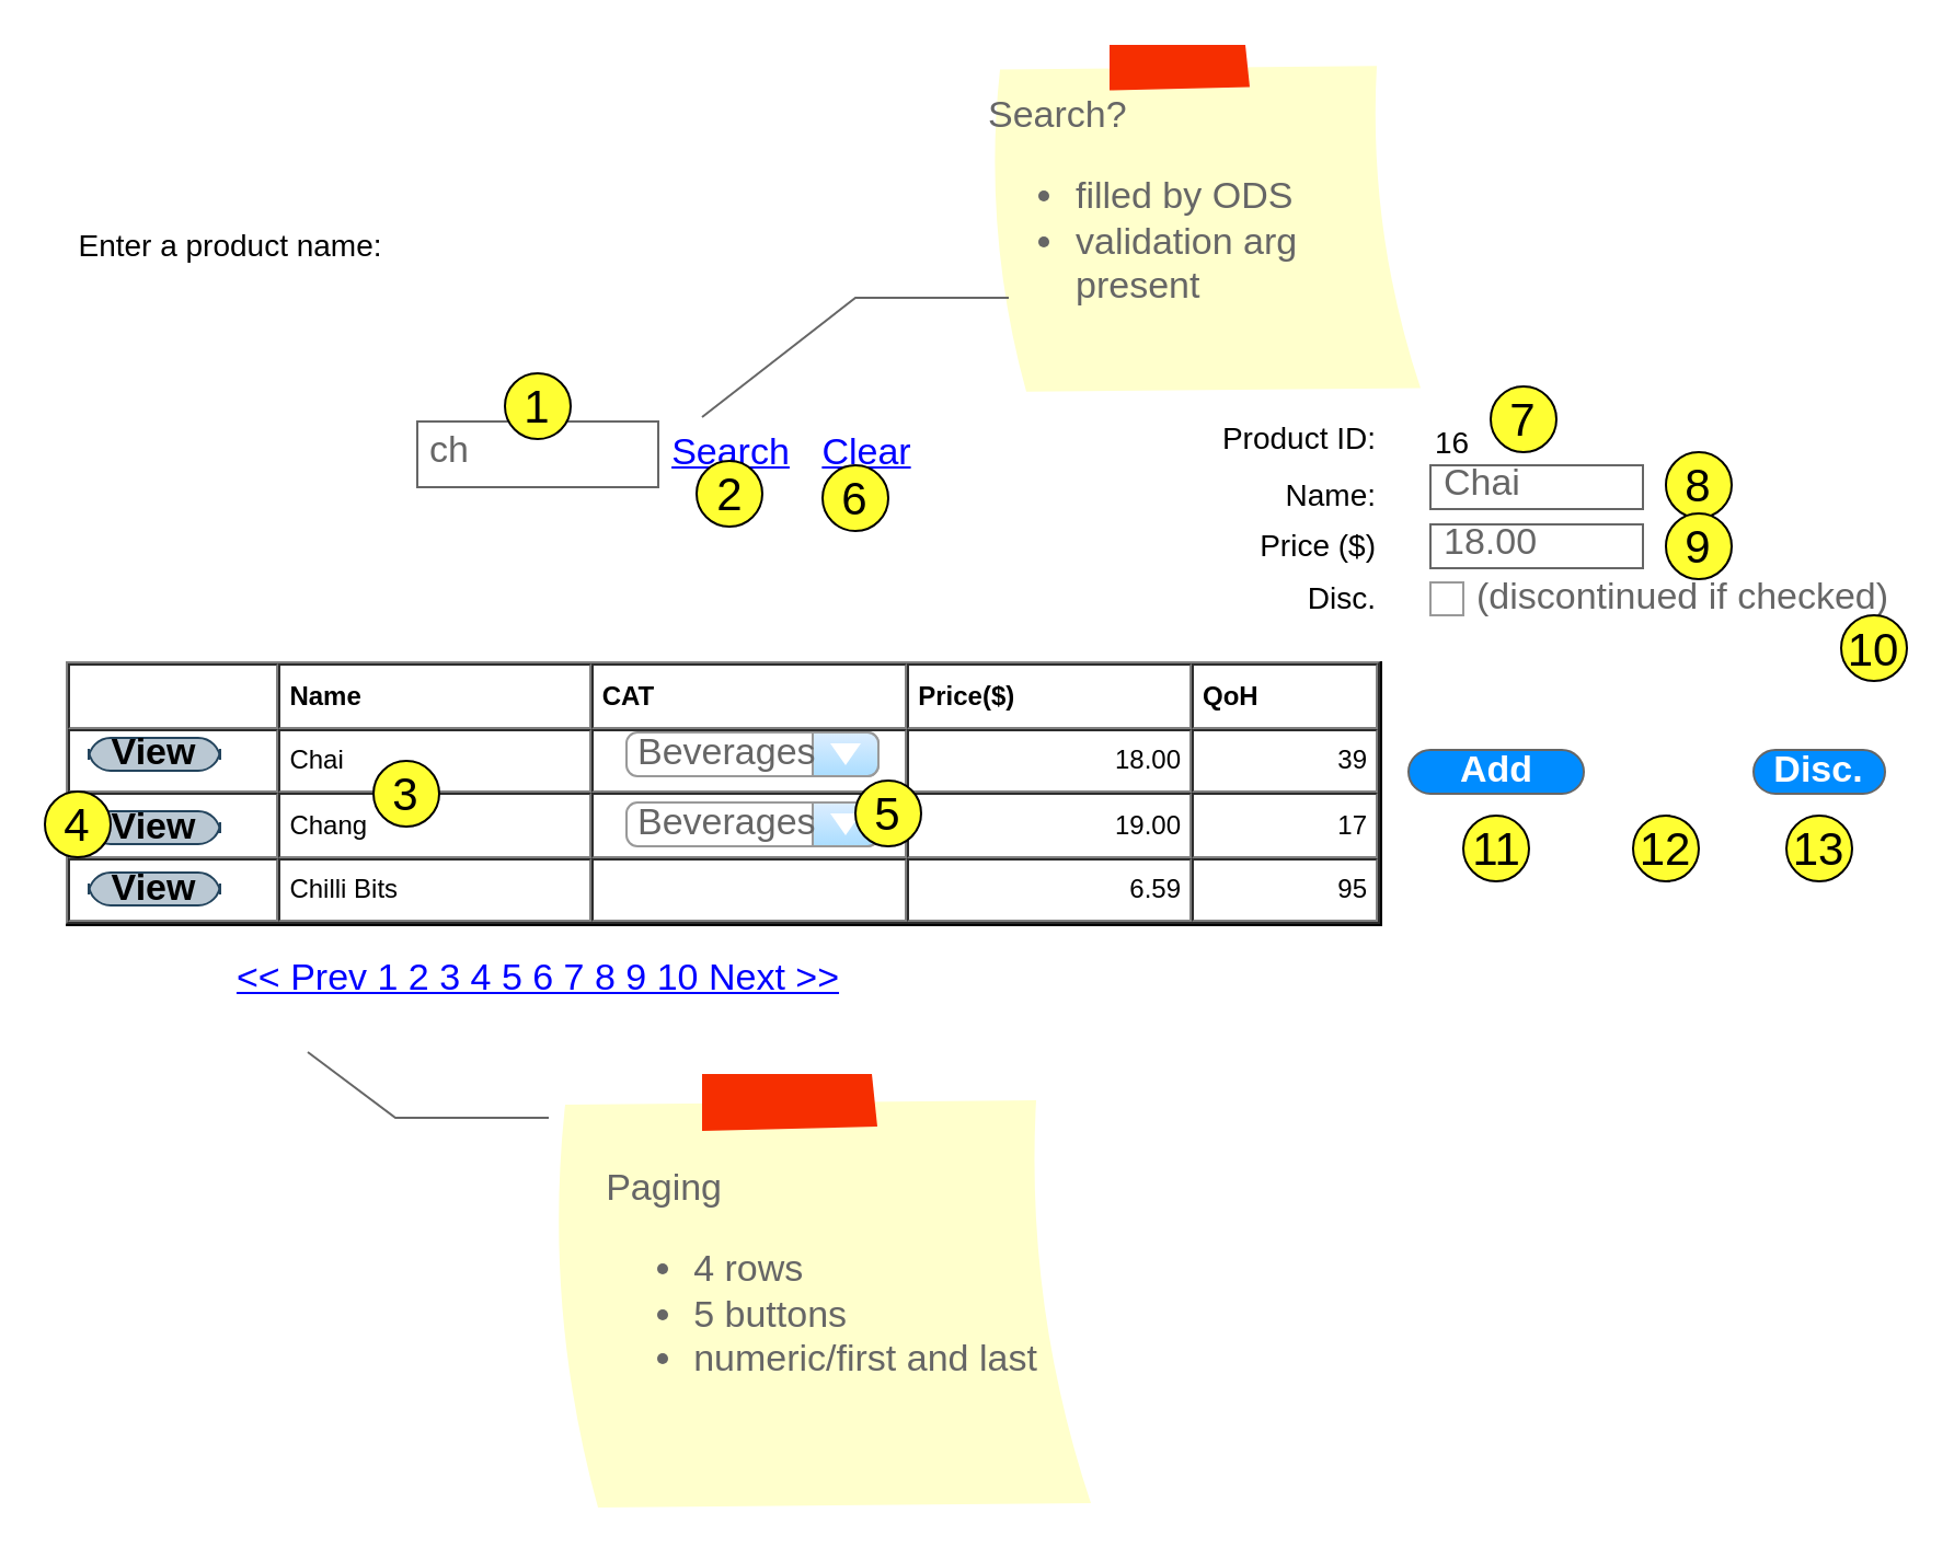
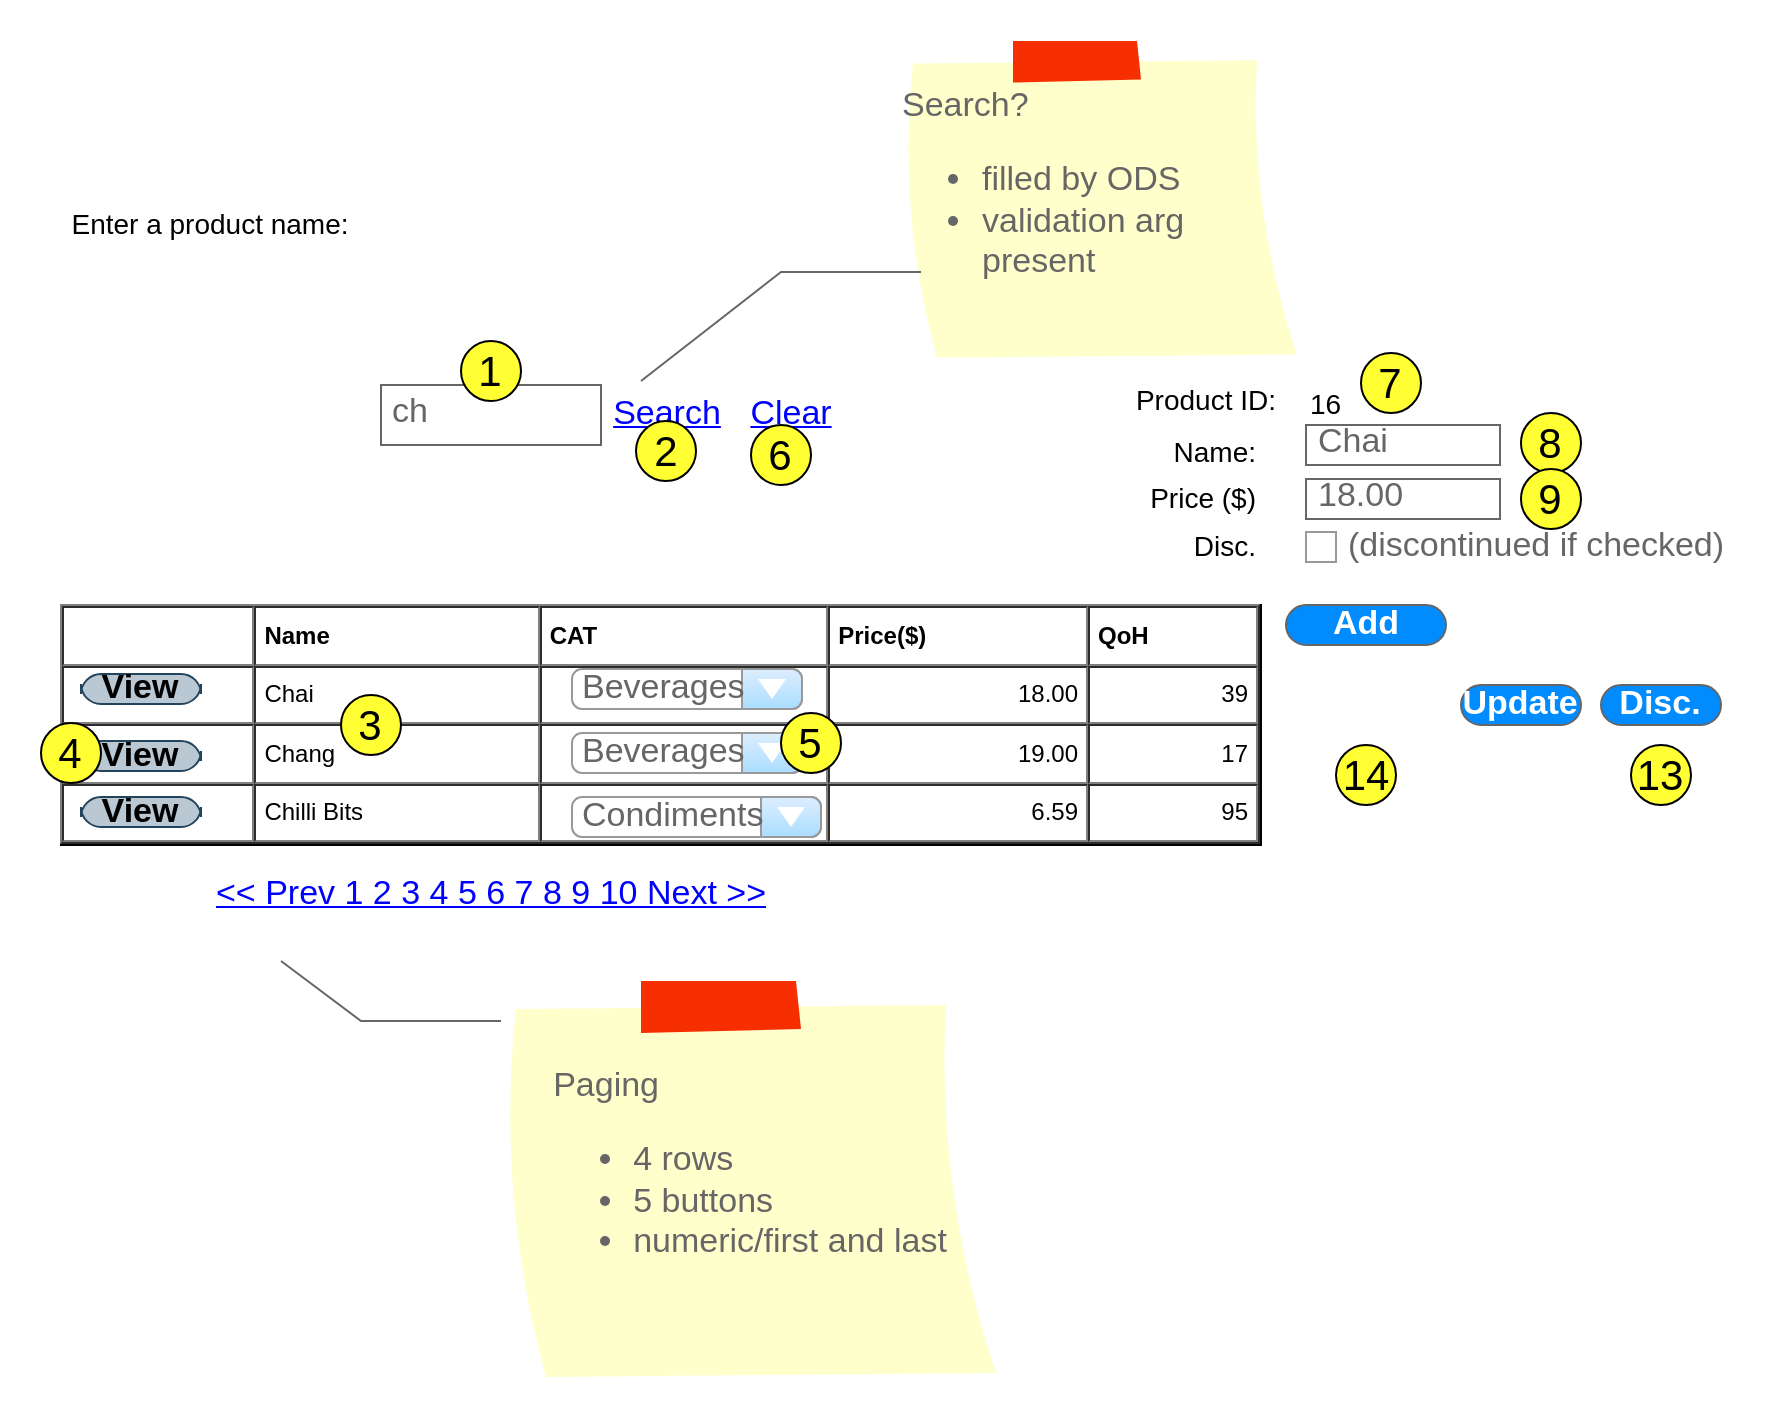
  <mxCell id="0" />
  <mxCell id="1" parent="0" />
  <mxCell id="2" value="&lt;font style=&quot;font-size: 14px&quot;&gt;Enter a product name:&lt;/font&gt;" style="text;html=1;strokeColor=none;fillColor=none;align=center;verticalAlign=middle;whiteSpace=wrap;rounded=0;" vertex="1" parent="1"><mxGeometry x="30" y="102" width="150" height="20" as="geometry" /></mxCell>
  <mxCell id="3" value="ch" style="strokeWidth=1;shadow=0;dashed=0;align=center;html=1;shape=mxgraph.mockup.text.textBox;fontColor=#666666;align=left;fontSize=17;spacingLeft=4;spacingTop=-3;strokeColor=#666666;mainText=" vertex="1" parent="1"><mxGeometry x="190" y="192" width="110" height="30" as="geometry" /></mxCell>
  <mxCell id="4" value="Search" style="shape=rectangle;strokeColor=none;fillColor=none;linkText=;fontSize=17;fontColor=#0000ff;fontStyle=4;html=1;align=center;" vertex="1" parent="1"><mxGeometry x="300" y="192" width="65" height="30" as="geometry" /></mxCell>
  <mxCell id="5" value="Clear" style="shape=rectangle;strokeColor=none;fillColor=none;linkText=;fontSize=17;fontColor=#0000ff;fontStyle=4;html=1;align=center;" vertex="1" parent="1"><mxGeometry x="360" y="192" width="70" height="30" as="geometry" /></mxCell>
- <mxCell id="6" value="&lt;font style=&quot;font-size: 14px&quot;&gt;Product ID:&lt;/font&gt;" style="text;html=1;strokeColor=none;fillColor=none;align=right;verticalAlign=middle;whiteSpace=wrap;rounded=0;" vertex="1" parent="1"><mxGeometry x="480" y="190" width="150" height="20" as="geometry" /></mxCell>
+ <mxCell id="6" value="&lt;font style=&quot;font-size: 14px&quot;&gt;Product ID:&lt;/font&gt;" style="text;html=1;strokeColor=none;fillColor=none;align=right;verticalAlign=middle;whiteSpace=wrap;rounded=0;" vertex="1" parent="1"><mxGeometry x="490" y="190" width="150" height="20" as="geometry" /></mxCell>
  <mxCell id="7" value="&lt;font style=&quot;font-size: 14px&quot;&gt;Name:&lt;/font&gt;" style="text;html=1;strokeColor=none;fillColor=none;align=right;verticalAlign=middle;whiteSpace=wrap;rounded=0;" vertex="1" parent="1"><mxGeometry x="480" y="216" width="150" height="20" as="geometry" /></mxCell>
  <mxCell id="8" value="&lt;font style=&quot;font-size: 14px&quot;&gt;Price ($)&lt;/font&gt;" style="text;html=1;strokeColor=none;fillColor=none;align=right;verticalAlign=middle;whiteSpace=wrap;rounded=0;" vertex="1" parent="1"><mxGeometry x="480" y="239" width="150" height="20" as="geometry" /></mxCell>
  <mxCell id="9" value="&lt;font style=&quot;font-size: 14px&quot;&gt;Disc.&lt;/font&gt;" style="text;html=1;strokeColor=none;fillColor=none;align=right;verticalAlign=middle;whiteSpace=wrap;rounded=0;" vertex="1" parent="1"><mxGeometry x="480" y="263" width="150" height="20" as="geometry" /></mxCell>
  <mxCell id="10" value="&lt;font style=&quot;font-size: 14px&quot;&gt;16&lt;/font&gt;" style="text;html=1;strokeColor=none;fillColor=none;align=left;verticalAlign=middle;whiteSpace=wrap;rounded=0;" vertex="1" parent="1"><mxGeometry x="652.5" y="192" width="70" height="20" as="geometry" /></mxCell>
  <mxCell id="11" value="(discontinued if checked)" style="strokeWidth=1;shadow=0;dashed=0;align=center;html=1;shape=mxgraph.mockup.forms.rrect;rSize=0;strokeColor=#999999;align=left;spacingLeft=4;fontSize=17;fontColor=#666666;labelPosition=right;sketch=0;" vertex="1" parent="1"><mxGeometry x="652.5" y="265.5" width="15" height="15" as="geometry" /></mxCell>
  <mxCell id="12" value="&lt;table cellpadding=&quot;4&quot; cellspacing=&quot;0&quot; border=&quot;1&quot; style=&quot;font-size: 1em ; width: 100% ; height: 100%&quot;&gt;&lt;tbody&gt;&lt;tr&gt;&lt;th&gt;&lt;br&gt;&lt;/th&gt;&lt;th&gt;Name&lt;/th&gt;&lt;td&gt;&lt;b&gt;CAT&lt;/b&gt;&lt;/td&gt;&lt;td&gt;&lt;b&gt;Price($)&lt;/b&gt;&lt;/td&gt;&lt;td&gt;&lt;b&gt;QoH&lt;/b&gt;&lt;/td&gt;&lt;/tr&gt;&lt;tr&gt;&lt;td&gt;&amp;nbsp; &amp;nbsp; &amp;nbsp; &amp;nbsp; &amp;nbsp;&lt;/td&gt;&lt;td&gt;Chai&lt;/td&gt;&lt;td&gt;&amp;nbsp; &amp;nbsp; &amp;nbsp; &amp;nbsp; &amp;nbsp; &amp;nbsp; &amp;nbsp; &amp;nbsp;&lt;/td&gt;&lt;td style=&quot;text-align: right&quot;&gt;18.00&lt;/td&gt;&lt;td style=&quot;text-align: right&quot;&gt;39&lt;/td&gt;&lt;/tr&gt;&lt;tr&gt;&lt;td&gt;&lt;br&gt;&lt;/td&gt;&lt;td&gt;Chang&lt;/td&gt;&lt;td&gt;&lt;br&gt;&lt;/td&gt;&lt;td style=&quot;text-align: right&quot;&gt;19.00&lt;/td&gt;&lt;td style=&quot;text-align: right&quot;&gt;17&lt;/td&gt;&lt;/tr&gt;&lt;tr&gt;&lt;td&gt;&lt;br&gt;&lt;/td&gt;&lt;td&gt;Chilli Bits&lt;/td&gt;&lt;td&gt;&lt;br&gt;&lt;/td&gt;&lt;td style=&quot;text-align: right&quot;&gt;6.59&lt;/td&gt;&lt;td style=&quot;text-align: right&quot;&gt;95&lt;/td&gt;&lt;/tr&gt;&lt;/tbody&gt;&lt;/table&gt; " style="verticalAlign=top;align=left;overflow=fill;fontSize=12;fontFamily=Helvetica;html=1" vertex="1" parent="1"><mxGeometry x="30" y="302" width="600" height="120" as="geometry" /></mxCell>
  <mxCell id="13" value="View" style="strokeWidth=1;shadow=0;dashed=0;align=center;html=1;shape=mxgraph.mockup.buttons.button;mainText=;buttonStyle=round;fontSize=17;fontStyle=1;whiteSpace=wrap;fillColor=#bac8d3;strokeColor=#23445d;" vertex="1" parent="1"><mxGeometry x="40" y="336.5" width="60" height="15" as="geometry" /></mxCell>
  <mxCell id="14" value="View" style="strokeWidth=1;shadow=0;dashed=0;align=center;html=1;shape=mxgraph.mockup.buttons.button;mainText=;buttonStyle=round;fontSize=17;fontStyle=1;whiteSpace=wrap;fillColor=#bac8d3;strokeColor=#23445d;" vertex="1" parent="1"><mxGeometry x="40" y="370" width="60" height="15" as="geometry" /></mxCell>
  <mxCell id="15" value="Beverages" style="strokeWidth=1;shadow=0;dashed=0;align=center;html=1;shape=mxgraph.mockup.forms.comboBox;strokeColor=#999999;fillColor=#ddeeff;align=left;fillColor2=#aaddff;mainText=;fontColor=#666666;fontSize=17;spacingLeft=3;" vertex="1" parent="1"><mxGeometry x="285.5" y="334" width="115" height="20" as="geometry" /></mxCell>
  <mxCell id="16" value="Beverages" style="strokeWidth=1;shadow=0;dashed=0;align=center;html=1;shape=mxgraph.mockup.forms.comboBox;strokeColor=#999999;fillColor=#ddeeff;align=left;fillColor2=#aaddff;mainText=;fontColor=#666666;fontSize=17;spacingLeft=3;" vertex="1" parent="1"><mxGeometry x="285.5" y="366" width="115" height="20" as="geometry" /></mxCell>
+ <mxCell id="17" value="Condiments" style="strokeWidth=1;shadow=0;dashed=0;align=center;html=1;shape=mxgraph.mockup.forms.comboBox;strokeColor=#999999;fillColor=#ddeeff;align=left;fillColor2=#aaddff;mainText=;fontColor=#666666;fontSize=17;spacingLeft=3;" vertex="1" parent="1"><mxGeometry x="285.5" y="398" width="124.5" height="20" as="geometry" /></mxCell>
  <mxCell id="18" value="View" style="strokeWidth=1;shadow=0;dashed=0;align=center;html=1;shape=mxgraph.mockup.buttons.button;mainText=;buttonStyle=round;fontSize=17;fontStyle=1;whiteSpace=wrap;fillColor=#bac8d3;strokeColor=#23445d;" vertex="1" parent="1"><mxGeometry x="40" y="398" width="60" height="15" as="geometry" /></mxCell>
  <mxCell id="19" value="&lt;&lt; Prev 1 2 3 4 5 6 7 8 9 10 Next &gt;&gt;" style="strokeWidth=1;shadow=0;dashed=0;align=center;html=1;shape=mxgraph.mockup.navigation.pagination;linkText=;fontSize=17;fontColor=#0000ff;fontStyle=4;" vertex="1" parent="1"><mxGeometry x="70" y="432" width="350" height="30" as="geometry" /></mxCell>
- <mxCell id="20" value="Add" style="strokeWidth=1;shadow=0;dashed=0;align=center;html=1;shape=mxgraph.mockup.buttons.button;strokeColor=#666666;fontColor=#ffffff;mainText=;buttonStyle=round;fontSize=17;fontStyle=1;fillColor=#008cff;whiteSpace=wrap;" vertex="1" parent="1"><mxGeometry x="642.5" y="342" width="80" height="20" as="geometry" /></mxCell>
+ <mxCell id="20" value="Add" style="strokeWidth=1;shadow=0;dashed=0;align=center;html=1;shape=mxgraph.mockup.buttons.button;strokeColor=#666666;fontColor=#ffffff;mainText=;buttonStyle=round;fontSize=17;fontStyle=1;fillColor=#008cff;whiteSpace=wrap;" vertex="1" parent="1"><mxGeometry x="642.5" y="302" width="80" height="20" as="geometry" /></mxCell>
+ <mxCell id="21" value="Update" style="strokeWidth=1;shadow=0;dashed=0;align=center;html=1;shape=mxgraph.mockup.buttons.button;strokeColor=#666666;fontColor=#ffffff;mainText=;buttonStyle=round;fontSize=17;fontStyle=1;fillColor=#008cff;whiteSpace=wrap;" vertex="1" parent="1"><mxGeometry x="730" y="342" width="60" height="20" as="geometry" /></mxCell>
  <mxCell id="22" value="Disc." style="strokeWidth=1;shadow=0;dashed=0;align=center;html=1;shape=mxgraph.mockup.buttons.button;strokeColor=#666666;fontColor=#ffffff;mainText=;buttonStyle=round;fontSize=17;fontStyle=1;fillColor=#008cff;whiteSpace=wrap;" vertex="1" parent="1"><mxGeometry x="800" y="342" width="60" height="20" as="geometry" /></mxCell>
  <mxCell id="23" value="Chai" style="strokeWidth=1;shadow=0;dashed=0;align=center;html=1;shape=mxgraph.mockup.text.textBox;fontColor=#666666;align=left;fontSize=17;spacingLeft=4;spacingTop=-3;strokeColor=#666666;mainText=" vertex="1" parent="1"><mxGeometry x="652.5" y="212" width="97" height="20" as="geometry" /></mxCell>
  <mxCell id="24" value="18.00" style="strokeWidth=1;shadow=0;dashed=0;align=center;html=1;shape=mxgraph.mockup.text.textBox;fontColor=#666666;align=left;fontSize=17;spacingLeft=4;spacingTop=-3;strokeColor=#666666;mainText=" vertex="1" parent="1"><mxGeometry x="652.5" y="239" width="97" height="20" as="geometry" /></mxCell>
  <mxCell id="25" value="&lt;div style=&quot;text-align: left&quot;&gt;&lt;span&gt;Search?&lt;/span&gt;&lt;/div&gt;&lt;ul&gt;&lt;li style=&quot;text-align: left&quot;&gt;filled by ODS&lt;/li&gt;&lt;li style=&quot;text-align: left&quot;&gt;&lt;span&gt;validation arg present&lt;/span&gt;&lt;/li&gt;&lt;/ul&gt;" style="strokeWidth=1;shadow=0;dashed=0;align=center;html=1;shape=mxgraph.mockup.text.stickyNote2;fontColor=#666666;mainText=;fontSize=17;whiteSpace=wrap;fillColor=#ffffcc;strokeColor=#F62E00;sketch=0;" vertex="1" parent="1"><mxGeometry x="450" y="20" width="200" height="160" as="geometry" /></mxCell>
  <mxCell id="26" value="" style="strokeWidth=1;shadow=0;dashed=0;align=center;html=1;shape=mxgraph.mockup.text.callout;linkText=;textSize=17;textColor=#666666;callDir=NE;callStyle=line;fontSize=17;fontColor=#666666;align=right;verticalAlign=top;strokeColor=#666666;sketch=0;fillColor=#ffffff;gradientColor=none;" vertex="1" parent="1"><mxGeometry x="320" y="110" width="140" height="80" as="geometry" /></mxCell>
  <mxCell id="27" value="&lt;div style=&quot;text-align: left&quot;&gt;&lt;span&gt;Paging&lt;/span&gt;&lt;/div&gt;&lt;ul&gt;&lt;li style=&quot;text-align: left&quot;&gt;4 rows&lt;/li&gt;&lt;li style=&quot;text-align: left&quot;&gt;5 buttons&lt;/li&gt;&lt;li style=&quot;text-align: left&quot;&gt;numeric/first and last&lt;/li&gt;&lt;/ul&gt;" style="strokeWidth=1;shadow=0;dashed=0;align=center;html=1;shape=mxgraph.mockup.text.stickyNote2;fontColor=#666666;mainText=;fontSize=17;whiteSpace=wrap;fillColor=#ffffcc;strokeColor=#F62E00;sketch=0;" vertex="1" parent="1"><mxGeometry x="250" y="490" width="250" height="200" as="geometry" /></mxCell>
  <mxCell id="28" value="" style="strokeWidth=1;shadow=0;dashed=0;align=center;html=1;shape=mxgraph.mockup.text.callout;linkText=;textSize=17;textColor=#666666;callDir=SE;callStyle=line;fontSize=17;fontColor=#666666;align=right;verticalAlign=bottom;strokeColor=#666666;sketch=0;fillColor=#ffffff;gradientColor=none;" vertex="1" parent="1"><mxGeometry x="140" y="480" width="110" height="30" as="geometry" /></mxCell>
  <mxCell id="29" value="5" style="text;html=1;align=center;verticalAlign=middle;whiteSpace=wrap;rounded=1;shadow=0;sketch=0;fillColor=#FFFF33;fontSize=21;strokeColor=#000000;arcSize=50;" vertex="1" parent="1"><mxGeometry x="390" y="356" width="30" height="30" as="geometry" /></mxCell>
  <mxCell id="30" value="6" style="text;html=1;align=center;verticalAlign=middle;whiteSpace=wrap;rounded=1;shadow=0;sketch=0;fillColor=#FFFF33;fontSize=21;strokeColor=#000000;arcSize=50;" vertex="1" parent="1"><mxGeometry x="375" y="212" width="30" height="30" as="geometry" /></mxCell>
  <mxCell id="31" value="4" style="text;html=1;align=center;verticalAlign=middle;whiteSpace=wrap;rounded=1;shadow=0;sketch=0;fillColor=#FFFF33;fontSize=21;strokeColor=#000000;arcSize=50;" vertex="1" parent="1"><mxGeometry y="361" width="30" height="30" as="geometry" x="20" /></mxCell>
  <mxCell id="32" value="7" style="text;html=1;align=center;verticalAlign=middle;whiteSpace=wrap;rounded=1;shadow=0;sketch=0;fillColor=#FFFF33;fontSize=21;strokeColor=#000000;arcSize=50;" vertex="1" parent="1"><mxGeometry x="680" y="176" width="30" height="30" as="geometry" /></mxCell>
  <mxCell id="33" value="8" style="text;html=1;align=center;verticalAlign=middle;whiteSpace=wrap;rounded=1;shadow=0;sketch=0;fillColor=#FFFF33;fontSize=21;strokeColor=#000000;arcSize=50;" vertex="1" parent="1"><mxGeometry x="760" y="206" width="30" height="30" as="geometry" /></mxCell>
  <mxCell id="34" value="1" style="text;html=1;align=center;verticalAlign=middle;whiteSpace=wrap;rounded=1;shadow=0;sketch=0;fillColor=#FFFF33;fontSize=21;strokeColor=#000000;arcSize=50;" vertex="1" parent="1"><mxGeometry x="230" y="170" width="30" height="30" as="geometry" /></mxCell>
  <mxCell id="35" value="13" style="text;html=1;align=center;verticalAlign=middle;whiteSpace=wrap;rounded=1;shadow=0;sketch=0;fillColor=#FFFF33;fontSize=21;strokeColor=#000000;arcSize=50;" vertex="1" parent="1"><mxGeometry x="815" y="372" width="30" height="30" as="geometry" /></mxCell>
  <mxCell id="36" value="2" style="text;html=1;align=center;verticalAlign=middle;whiteSpace=wrap;rounded=1;shadow=0;sketch=0;fillColor=#FFFF33;fontSize=21;strokeColor=#000000;arcSize=50;" vertex="1" parent="1"><mxGeometry x="317.5" y="210" width="30" height="30" as="geometry" /></mxCell>
  <mxCell id="37" value="3" style="text;html=1;align=center;verticalAlign=middle;whiteSpace=wrap;rounded=1;shadow=0;sketch=0;fillColor=#FFFF33;fontSize=21;strokeColor=#000000;arcSize=50;" vertex="1" parent="1"><mxGeometry x="170" y="347" width="30" height="30" as="geometry" /></mxCell>
- <mxCell id="38" value="12" style="text;html=1;align=center;verticalAlign=middle;whiteSpace=wrap;rounded=1;shadow=0;sketch=0;fillColor=#FFFF33;fontSize=21;strokeColor=#000000;arcSize=50;" vertex="1" parent="1"><mxGeometry x="745" y="372" width="30" height="30" as="geometry" /></mxCell>
- <mxCell id="39" value="11" style="text;html=1;align=center;verticalAlign=middle;whiteSpace=wrap;rounded=1;shadow=0;sketch=0;fillColor=#FFFF33;fontSize=21;strokeColor=#000000;arcSize=50;" vertex="1" parent="1"><mxGeometry x="667.5" y="372" width="30" height="30" as="geometry" /></mxCell>
- <mxCell id="40" value="10" style="text;html=1;align=center;verticalAlign=middle;whiteSpace=wrap;rounded=1;shadow=0;sketch=0;fillColor=#FFFF33;fontSize=21;strokeColor=#000000;arcSize=50;" vertex="1" parent="1"><mxGeometry x="840" y="280.5" width="30" height="30" as="geometry" /></mxCell>
+ <mxCell id="39" value="14" style="text;html=1;align=center;verticalAlign=middle;whiteSpace=wrap;rounded=1;shadow=0;sketch=0;fillColor=#FFFF33;fontSize=21;strokeColor=#000000;arcSize=50;" vertex="1" parent="1"><mxGeometry x="667.5" y="372" width="30" height="30" as="geometry" /></mxCell>
  <mxCell id="41" value="9" style="text;html=1;align=center;verticalAlign=middle;whiteSpace=wrap;rounded=1;shadow=0;sketch=0;fillColor=#FFFF33;fontSize=21;strokeColor=#000000;arcSize=50;" vertex="1" parent="1"><mxGeometry x="760" y="234" width="30" height="30" as="geometry" /></mxCell>
